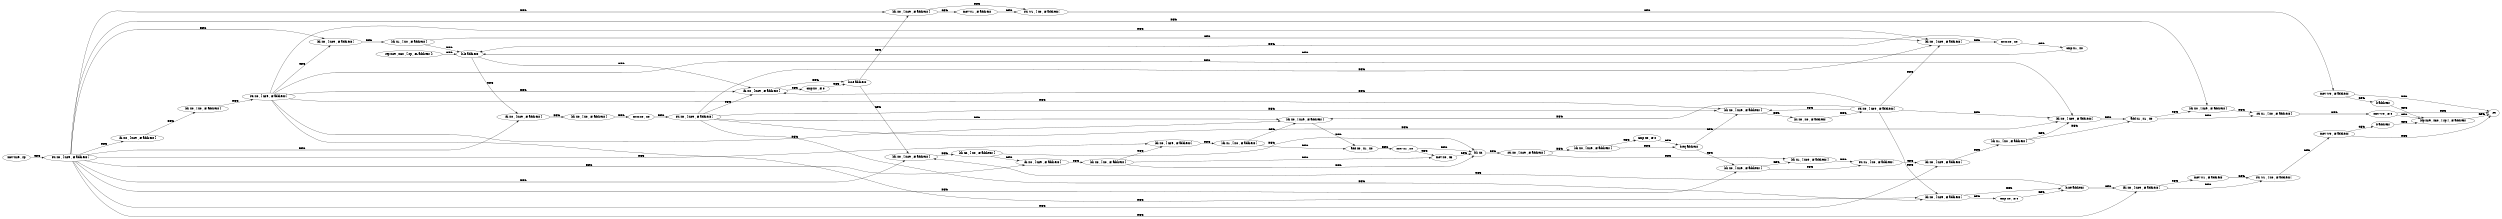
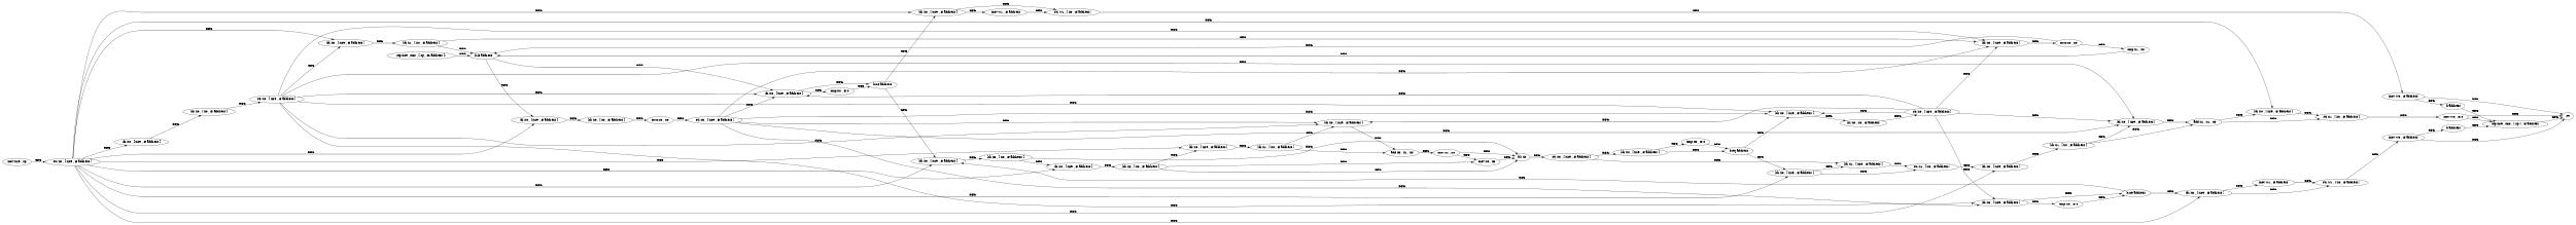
  digraph {
    rankdir=LR
    n1 [label="stp x29 , x30 , [ sp , #- address ]!"]
    n2 [label="b.lo address"]
    n3 [label="mov x29 , sp"]
    n4 [label="str x0 , [ x29 , # address ]"]
    n5 [label="ldr x0 , [ x29 , # address ]"]
    n6 [label="ldr x0 , [ x29 , # address ]"]
    n7 [label="ldr x0 , [ x29 , # address ]"]
    n8 [label="ldr x0 , [ x29 , # address ]"]
    n9 [label="ldr x0 , [ x29 , # address ]"]
    n10 [label="ldr x0 , [ x29 , # address ]"]
    n11 [label="ldr x0 , [ x29 , # address ]"]
    n12 [label="ldr x0 , [ x29 , # address ]"]
    n13 [label="ldr x0 , [ x29 , # address ]"]
    n14 [label="ldr x0 , [ x29 , # address ]"]
    n15 [label="ldr x0 , [ x29 , # address ]"]
    n16 [label="ldr x0 , [ x0 , # address ]"]
    n17 [label="ldr x1 , [ x0 , # address ]"]
    n18 [label="ldr x0 , [ x0 , # address ]"]
    n19 [label="ldr x2 , [ x0 , # address ]"]
    n20 [label="mov w1 , # address"]
    n21 [label="str w1 , [ x0 , # address ]"]
    n22 [label="ldr x3 , [ x0 , # address ]"]
    n23 [label="ldr x1 , [ x0 , # address ]"]
    n24 [label="ldr x1 , [ x29 , # address ]"]
    n25 [label="str x1 , [ x0 , # address ]"]
    n26 [label="mov w1 , # address"]
    n27 [label="str w1 , [ x0 , # address ]"]
    n28 [label="ldr x1 , [ x0 , # address ]"]
    n29 [label="str x1 , [ x0 , # address ]"]
    n30 [label="str x0 , [ x29 , # address ]"]
    n31 [label="ldr x0 , [ x29 , # address ]"]
    n32 [label="ldr x0 , [ x29 , # address ]"]
    n33 [label="ldr x0 , [ x29 , # address ]"]
    n34 [label="ldr x0 , [ x29 , # address ]"]
    n35 [label="ldr x0 , [ x29 , # address ]"]
    n36 [label="ldr x0 , [ x29 , # address ]"]
    n37 [label="mvn x0 , x0"]
    n38 [label="cmp x0 , # 0"]
    n39 [label="b.ne address"]
    n40 [label="add x0 , x1 , x0"]
    n41 [label="lsr x0 , x0 , # address"]
    n42 [label="cmp x0 , # 0"]
    n43 [label="b.ne address"]
    n44 [label="add x1 , x1 , x0"]
    n45 [label="cmp x1 , x0"]
    n46 [label="mvn x0 , x0"]
    n47 [label="blr x2"]
    n48 [label="mov w0 , # address"]
    n49 [label="str x0 , [ x29 , # address ]"]
    n50 [label="str x0 , [ x29 , # address ]"]
    n51 [label="mov x0 , x3"]
    n52 [label="mov x1 , x0"]
    n53 [label="ldr x0 , [ x29 , # address ]"]
    n54 [label="cmp x0 , # 0"]
    n55 [label="b.eq address"]
    n56 [label="str x0 , [ x29 , # address ]"]
    n57 [label="b address"]
    n58 [label=ret]
    n59 [label="ldp x29 , x30 , [ sp ] , # address"]
    n60 [label="mov w0 , # address"]
    n61 [label="mov w0 , # 0"]
    n62 [label="b address"]
    n1 -> n2 [label=CFG]
    n2 -> n7 [label=CFG]
    n2 -> n32 [label=CFG]
    n3 -> n4 [label=CFG]
    n4 -> n5 [label=DFG]
    n4 -> n6 [label=DFG]
    n4 -> n7 [label=DFG]
    n4 -> n8 [label=DFG]
    n4 -> n9 [label=DFG]
    n4 -> n10 [label=DFG]
    n4 -> n11 [label=DFG]
    n4 -> n12 [label=DFG]
    n4 -> n13 [label=DFG]
    n4 -> n14 [label=DFG]
    n4 -> n15 [label=DFG]
    n5 -> n16 [label=DFG]
    n6 -> n17 [label=DFG]
    n7 -> n18 [label=DFG]
    n8 -> n19 [label=DFG]
    n9 -> n20 [label=CFG]
    n9 -> n21 [label=DFG]
    n10 -> n22 [label=DFG]
    n11 -> n23 [label=DFG]
    n12 -> n24 [label=CFG]
    n12 -> n25 [label=DFG]
    n13 -> n26 [label=CFG]
    n13 -> n27 [label=DFG]
    n14 -> n28 [label=DFG]
    n15 -> n29 [label=DFG]
    n16 -> n30 [label=DFG]
    n17 -> n2 [label=DFG]
    n17 -> n31 [label=CFG]
    n18 -> n46 [label=DFG]
    n19 -> n10 [label=CFG]
    n19 -> n47 [label=DFG]
    n20 -> n21 [label=CFG]
    n21 -> n48 [label=CFG]
    n22 -> n11 [label=CFG]
-   n22 -> n47 [label=DFG]
+   n22 -> n47 [label=CFG]
    n22 -> n51 [label=DFG]
    n23 -> n33 [label=CFG]
    n23 -> n40 [label=DFG]
    n24 -> n25 [label=DFG]
    n25 -> n14 [label=CFG]
    n26 -> n27 [label=CFG]
    n27 -> n60 [label=CFG]
    n28 -> n36 [label=CFG]
    n28 -> n44 [label=DFG]
    n29 -> n61 [label=CFG]
    n30 -> n6 [label=CFG]
    n30 -> n31 [label=DFG]
    n30 -> n32 [label=DFG]
    n30 -> n33 [label=DFG]
    n30 -> n34 [label=DFG]
    n30 -> n35 [label=DFG]
    n30 -> n36 [label=DFG]
    n31 -> n37 [label=DFG]
    n32 -> n38 [label=CFG]
    n32 -> n39 [label=DFG]
    n33 -> n40 [label=DFG]
    n34 -> n41 [label=DFG]
    n35 -> n42 [label=CFG]
    n35 -> n43 [label=DFG]
    n36 -> n44 [label=DFG]
    n37 -> n2 [label=DFG]
    n37 -> n45 [label=CFG]
    n38 -> n39 [label=CFG]
    n39 -> n8 [label=CFG]
    n39 -> n9 [label=CFG]
    n40 -> n52 [label=DFG]
    n41 -> n56 [label=DFG]
    n42 -> n43 [label=CFG]
    n43 -> n8 [label=CFG]
    n43 -> n13 [label=CFG]
    n44 -> n15 [label=CFG]
    n44 -> n29 [label=DFG]
    n45 -> n2 [label=CFG]
    n46 -> n49 [label=DFG]
    n47 -> n50 [label=DFG]
    n48 -> n57 [label=CFG]
    n48 -> n58 [label=DFG]
    n49 -> n31 [label=DFG]
    n49 -> n32 [label=DFG]
    n49 -> n33 [label=DFG]
    n49 -> n34 [label=DFG]
    n49 -> n35 [label=DFG]
    n49 -> n36 [label=DFG]
    n50 -> n24 [label=DFG]
    n50 -> n53 [label=DFG]
    n51 -> n47 [label=CFG]
    n52 -> n47 [label=DFG]
    n52 -> n51 [label=CFG]
    n53 -> n54 [label=CFG]
    n53 -> n55 [label=DFG]
    n54 -> n55 [label=CFG]
    n55 -> n12 [label=CFG]
    n55 -> n34 [label=CFG]
    n56 -> n31 [label=DFG]
    n56 -> n32 [label=DFG]
    n56 -> n33 [label=DFG]
    n56 -> n34 [label=DFG]
    n56 -> n35 [label=DFG]
    n56 -> n36 [label=DFG]
    n57 -> n59 [label=CFG]
    n59 -> n58 [label=CFG]
    n60 -> n58 [label=DFG]
    n60 -> n62 [label=CFG]
    n61 -> n58 [label=DFG]
    n61 -> n59 [label=CFG]
    n62 -> n59 [label=CFG]
  }
